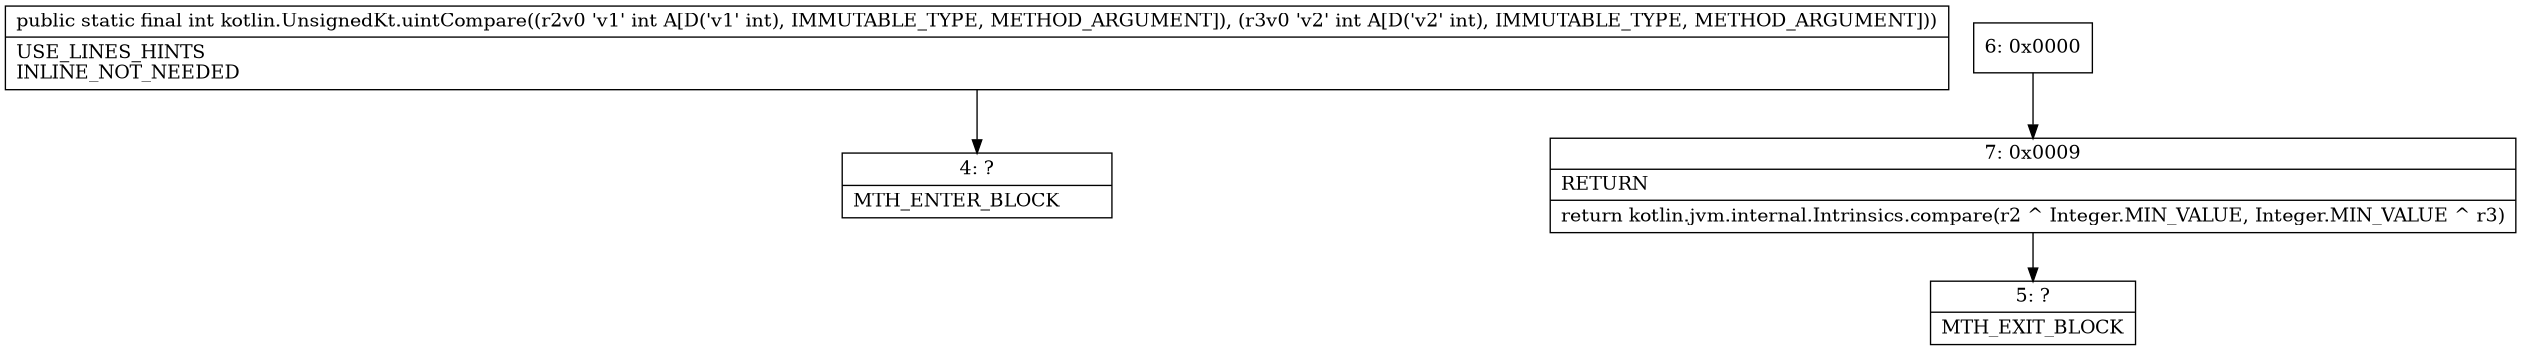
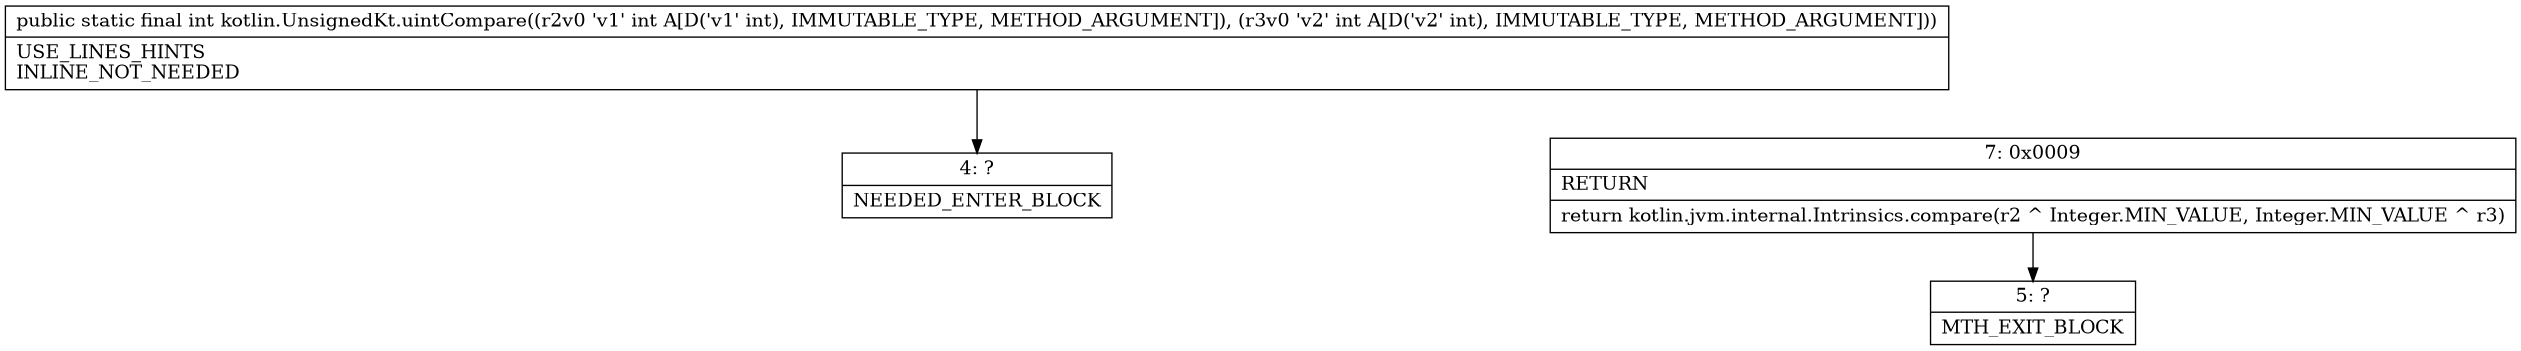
  digraph {
    node [shape=record]
-   n1 [label="{4\:\ ?|MTH_ENTER_BLOCK\l}"]
-   n2 [label="{6\:\ 0x0000}"]
+   n1 [label="{4\:\ ?|NEEDED_ENTER_BLOCK\l}"]
    n3 [label="{7\:\ 0x0009|RETURN\l|return kotlin.jvm.internal.Intrinsics.compare(r2 ^ Integer.MIN_VALUE, Integer.MIN_VALUE ^ r3)\l}"]
    n4 [label="{5\:\ ?|MTH_EXIT_BLOCK\l}"]
    n5 [label="{public static final int kotlin.UnsignedKt.uintCompare((r2v0 'v1' int A[D('v1' int), IMMUTABLE_TYPE, METHOD_ARGUMENT]), (r3v0 'v2' int A[D('v2' int), IMMUTABLE_TYPE, METHOD_ARGUMENT]))  | USE_LINES_HINTS\lINLINE_NOT_NEEDED\l}"]
-   n2 -> n3
    n3 -> n4
    n5 -> n1
  }
